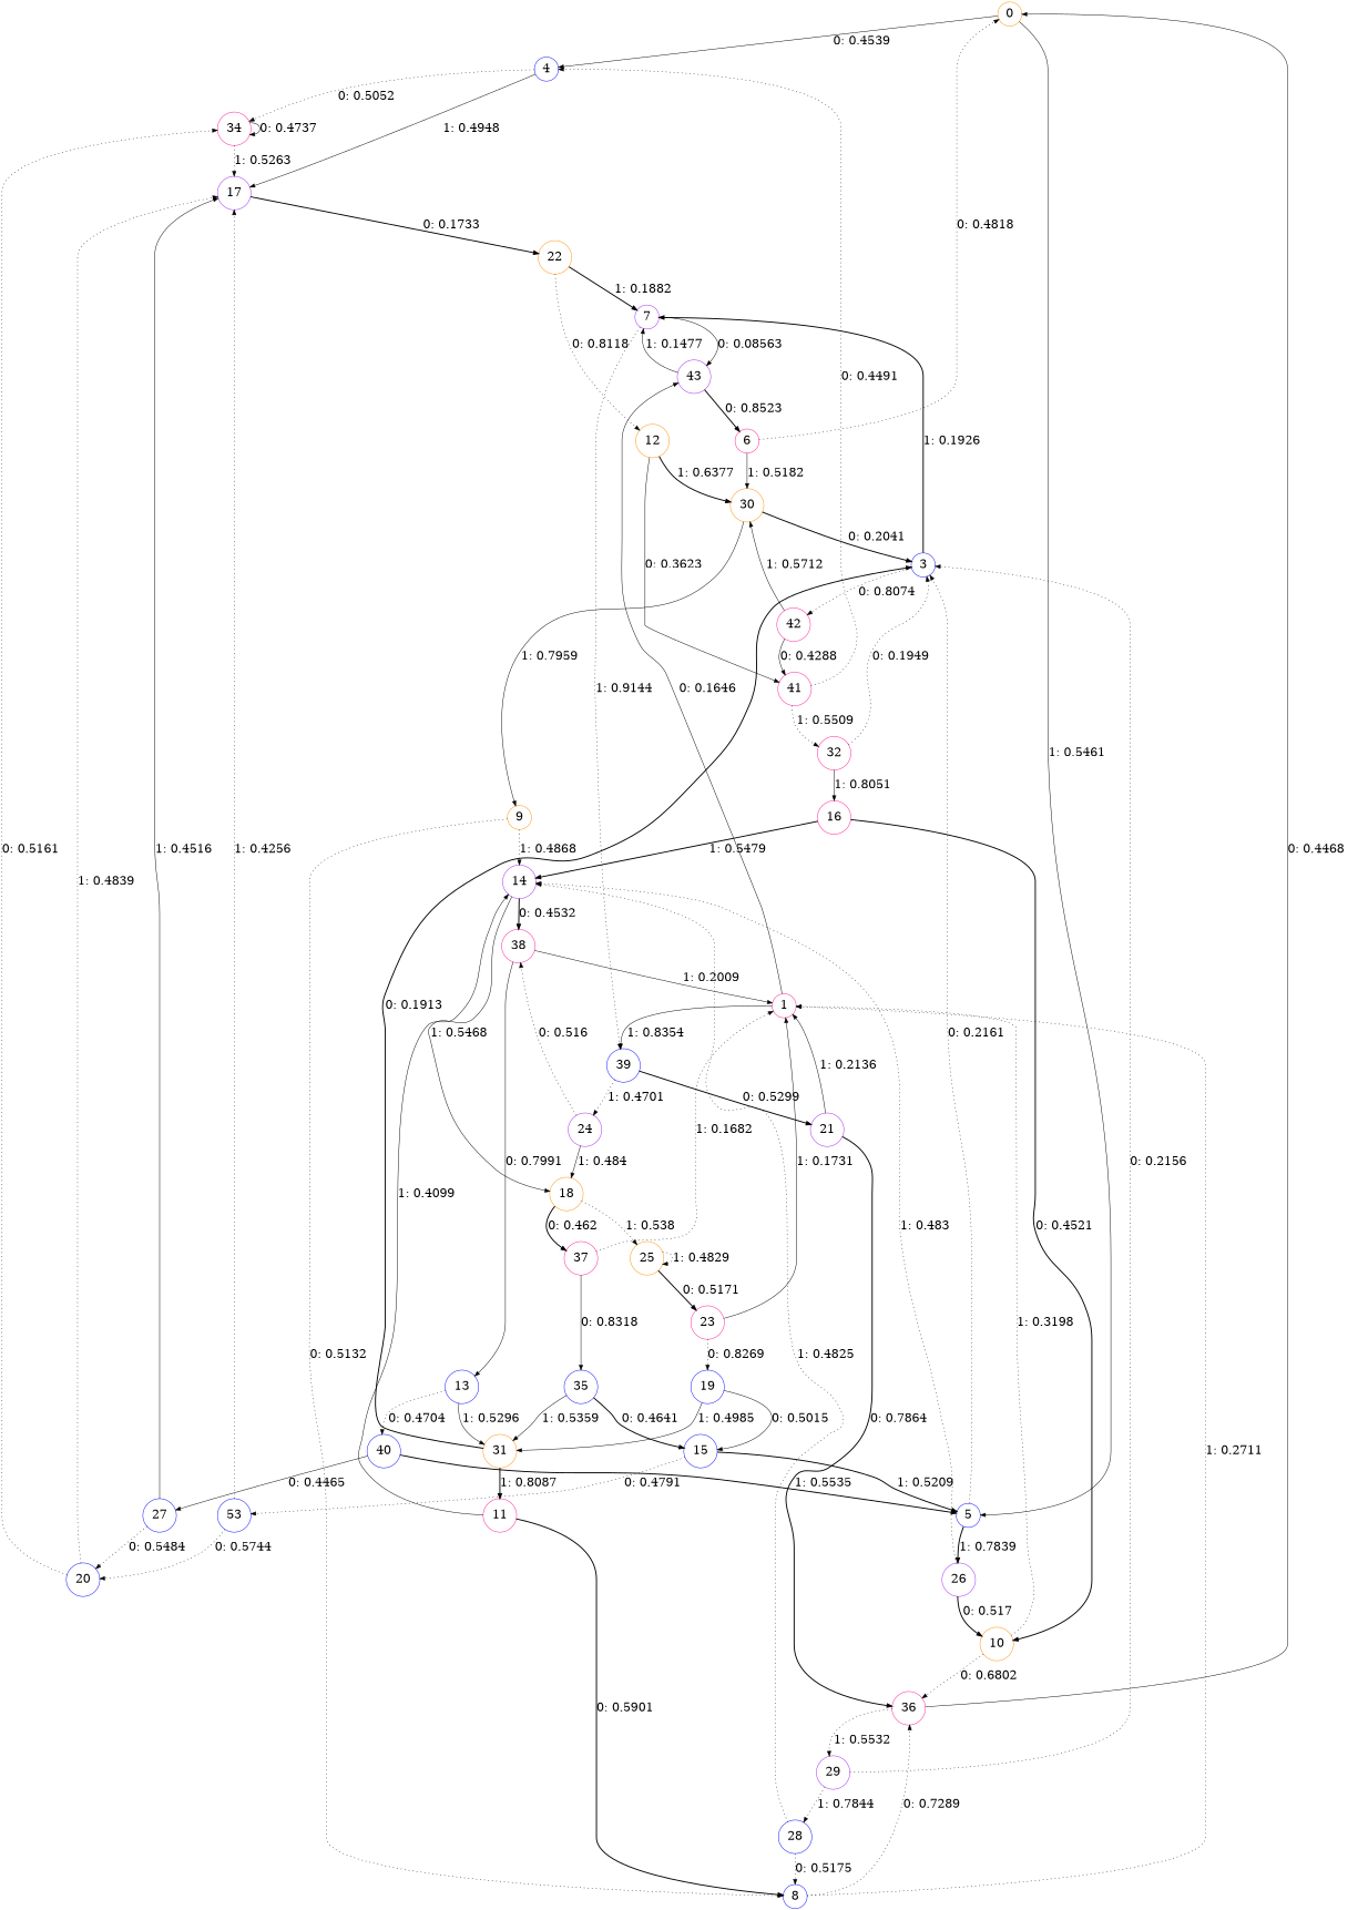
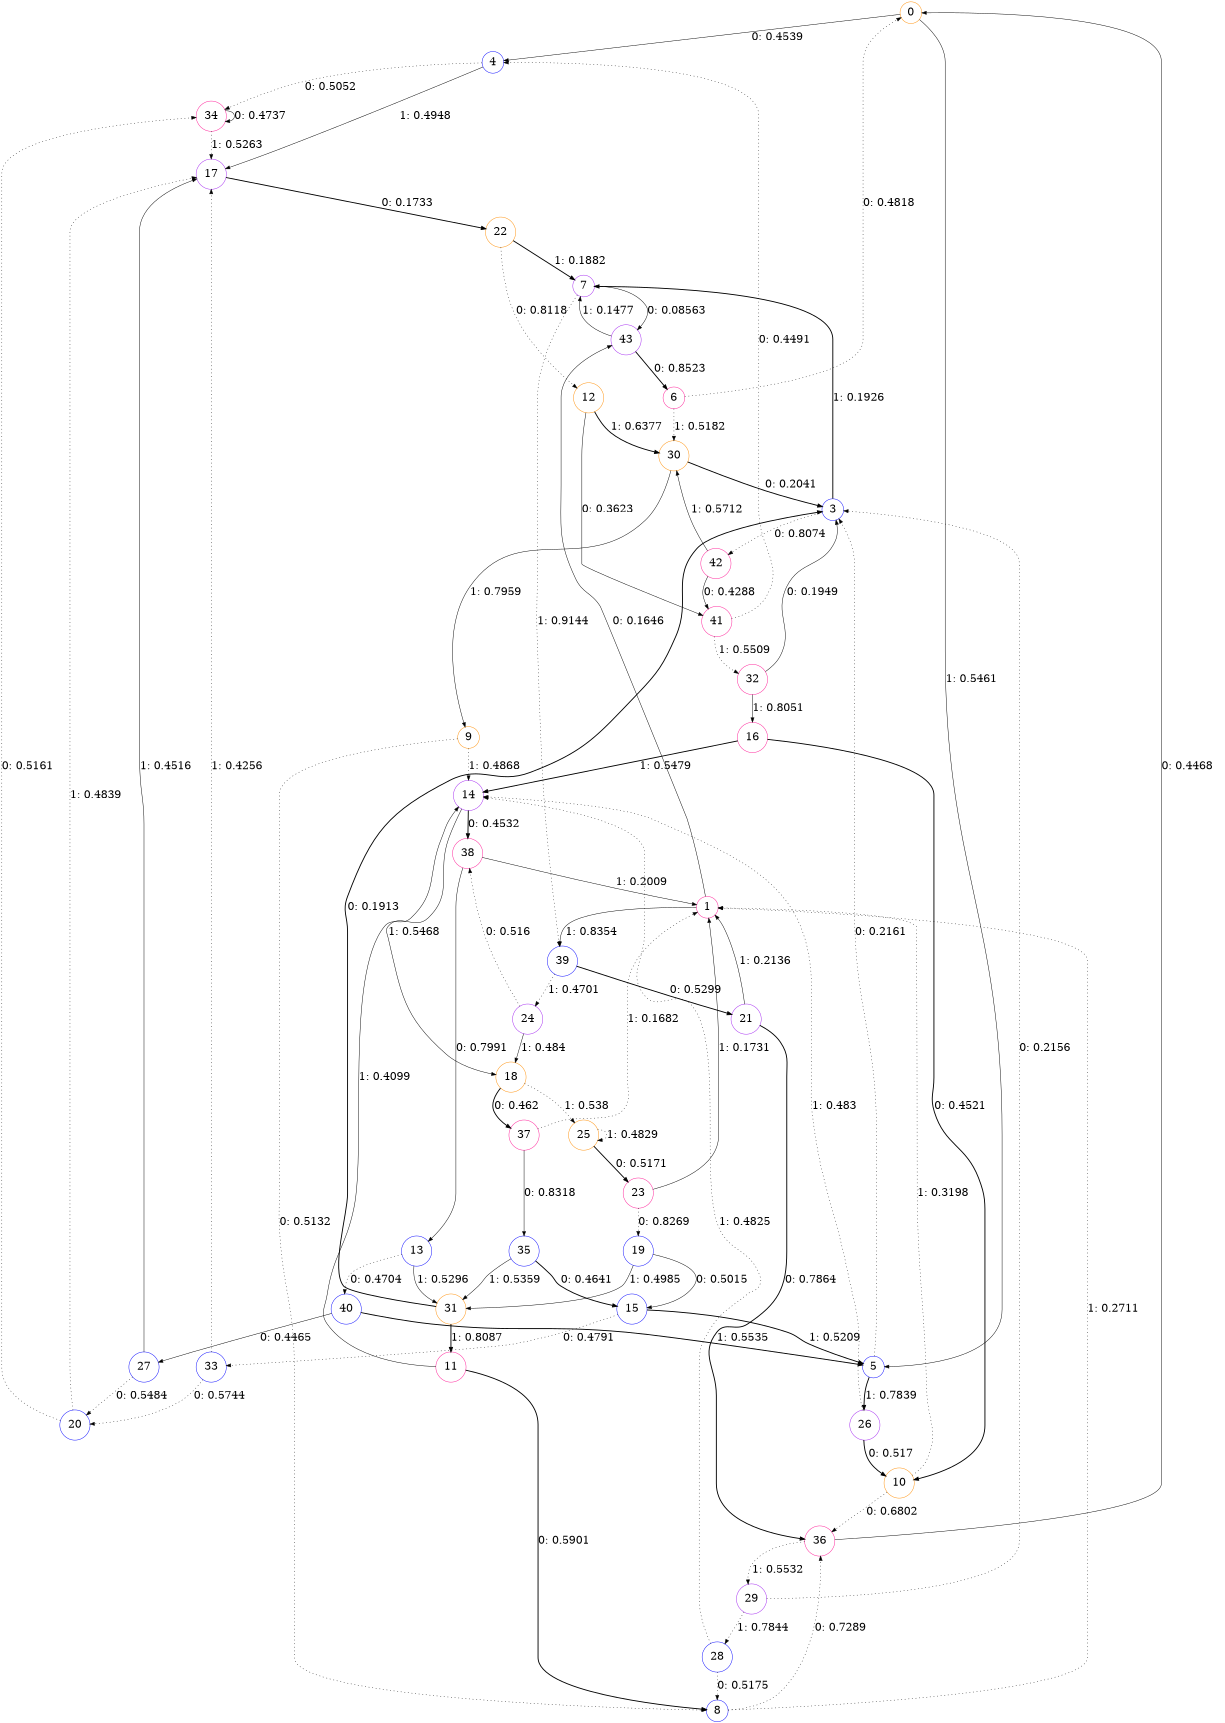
  digraph {
    node [color=blue fontsize=24 shape=circle]
    edge [fontsize=24 style=dotted]
    0 [color=darkorange]
    4
    5
    34 [color=deeppink]
    17 [color=purple]
    3
    26 [color=purple]
    22 [color=darkorange]
    7 [color=purple]
    42 [color=deeppink]
    14 [color=purple]
    10 [color=darkorange]
    1 [color=deeppink]
    43 [color=purple]
    39
    6 [color=deeppink]
    21 [color=purple]
    24 [color=purple]
    30 [color=darkorange]
    36 [color=deeppink]
    38 [color=deeppink]
    18 [color=darkorange]
    8
    29 [color=purple]
    13
    37 [color=deeppink]
    25 [color=darkorange]
    41 [color=deeppink]
    9 [color=darkorange]
    32 [color=deeppink]
    12 [color=darkorange]
    28
    11 [color=deeppink]
    16 [color=deeppink]
    40
    31 [color=darkorange]
    27
    20
    35
    23 [color=deeppink]
    15
-   33 [label=53]
+   33
    19
    0 -> 4 [label="0: 0.4539   " style=solid]
    0 -> 5 [label="1: 0.5461   " style=solid]
    4 -> 34 [label="0: 0.5052   "]
    4 -> 17 [label="1: 0.4948   " style=solid]
    5 -> 3 [label="0: 0.2161   "]
    5 -> 26 [label="1: 0.7839   " style=bold]
    34 -> 34 [label="0: 0.4737   " style=solid]
    34 -> 17 [label="1: 0.5263   "]
    17 -> 22 [label="0: 0.1733   " style=bold]
    3 -> 7 [label="1: 0.1926   " style=bold]
    3 -> 42 [label="0: 0.8074   "]
    26 -> 14 [label="1: 0.483    "]
    26 -> 10 [label="0: 0.517    " style=bold]
    22 -> 7 [label="1: 0.1882   " style=bold]
    22 -> 12 [label="0: 0.8118   "]
    7 -> 43 [label="0: 0.08563  " style=solid]
    7 -> 39 [label="1: 0.9144   "]
    42 -> 30 [label="1: 0.5712   " style=solid]
    42 -> 41 [label="0: 0.4288   " style=solid]
    14 -> 38 [label="0: 0.4532   " style=bold]
    14 -> 18 [label="1: 0.5468   " style=solid]
    10 -> 1 [label="1: 0.3198   "]
    10 -> 36 [label="0: 0.6802   "]
    1 -> 43 [label="0: 0.1646   " style=solid]
    1 -> 39 [label="1: 0.8354   " style=solid]
    43 -> 7 [label="1: 0.1477   " style=solid]
    43 -> 6 [label="0: 0.8523   " style=bold]
    39 -> 21 [label="0: 0.5299   " style=bold]
    39 -> 24 [label="1: 0.4701   "]
    6 -> 0 [label="0: 0.4818   "]
-   6 -> 30 [label="1: 0.5182   " style=solid]
+   6 -> 30 [label="1: 0.5182   "]
    21 -> 1 [label="1: 0.2136   " style=solid]
    21 -> 36 [label="0: 0.7864   " style=bold]
    24 -> 38 [label="0: 0.516    "]
    24 -> 18 [label="1: 0.484    " style=solid]
    30 -> 3 [label="0: 0.2041   " style=bold]
    30 -> 9 [label="1: 0.7959   " style=solid]
    36 -> 0 [label="0: 0.4468   " style=solid]
    36 -> 29 [label="1: 0.5532   "]
    38 -> 1 [label="1: 0.2009   " style=solid]
    38 -> 13 [label="0: 0.7991   " style=solid]
    18 -> 37 [label="0: 0.462    " style=bold]
    18 -> 25 [label="1: 0.538    "]
    8 -> 1 [label="1: 0.2711   "]
    8 -> 36 [label="0: 0.7289   "]
    29 -> 3 [label="0: 0.2156   "]
    29 -> 28 [label="1: 0.7844   "]
    13 -> 40 [label="0: 0.4704   "]
    13 -> 31 [label="1: 0.5296   " style=solid]
    37 -> 1 [label="1: 0.1682   "]
    37 -> 35 [label="0: 0.8318   " style=solid]
    25 -> 25 [label="1: 0.4829   "]
    25 -> 23 [label="0: 0.5171   " style=bold]
    41 -> 4 [label="0: 0.4491   "]
    41 -> 32 [label="1: 0.5509   "]
    9 -> 14 [label="1: 0.4868   "]
    9 -> 8 [label="0: 0.5132   "]
-   32 -> 3 [label="0: 0.1949   "]
+   32 -> 3 [label="0: 0.1949   " style=solid]
    32 -> 16 [label="1: 0.8051   " style=solid]
    12 -> 30 [label="1: 0.6377   " style=bold]
    12 -> 41 [label="0: 0.3623   " style=solid]
    28 -> 14 [label="1: 0.4825   "]
    28 -> 8 [label="0: 0.5175   "]
    11 -> 14 [label="1: 0.4099   " style=solid]
    11 -> 8 [label="0: 0.5901   " style=bold]
    16 -> 14 [label="1: 0.5479   " style=bold]
    16 -> 10 [label="0: 0.4521   " style=bold]
    40 -> 5 [label="1: 0.5535   " style=bold]
    40 -> 27 [label="0: 0.4465   " style=solid]
    31 -> 3 [label="0: 0.1913   " style=bold]
    31 -> 11 [label="1: 0.8087   " style=bold]
    27 -> 17 [label="1: 0.4516   " style=solid]
    27 -> 20 [label="0: 0.5484   "]
    20 -> 34 [label="0: 0.5161   "]
    20 -> 17 [label="1: 0.4839   "]
    35 -> 31 [label="1: 0.5359   " style=solid]
    35 -> 15 [label="0: 0.4641   " style=bold]
    23 -> 1 [label="1: 0.1731   " style=solid]
    23 -> 19 [label="0: 0.8269   "]
    15 -> 5 [label="1: 0.5209   " style=bold]
    15 -> 33 [label="0: 0.4791   "]
    33 -> 17 [label="1: 0.4256   "]
    33 -> 20 [label="0: 0.5744   "]
    19 -> 31 [label="1: 0.4985   " style=solid]
    19 -> 15 [label="0: 0.5015   " style=solid]
  }
